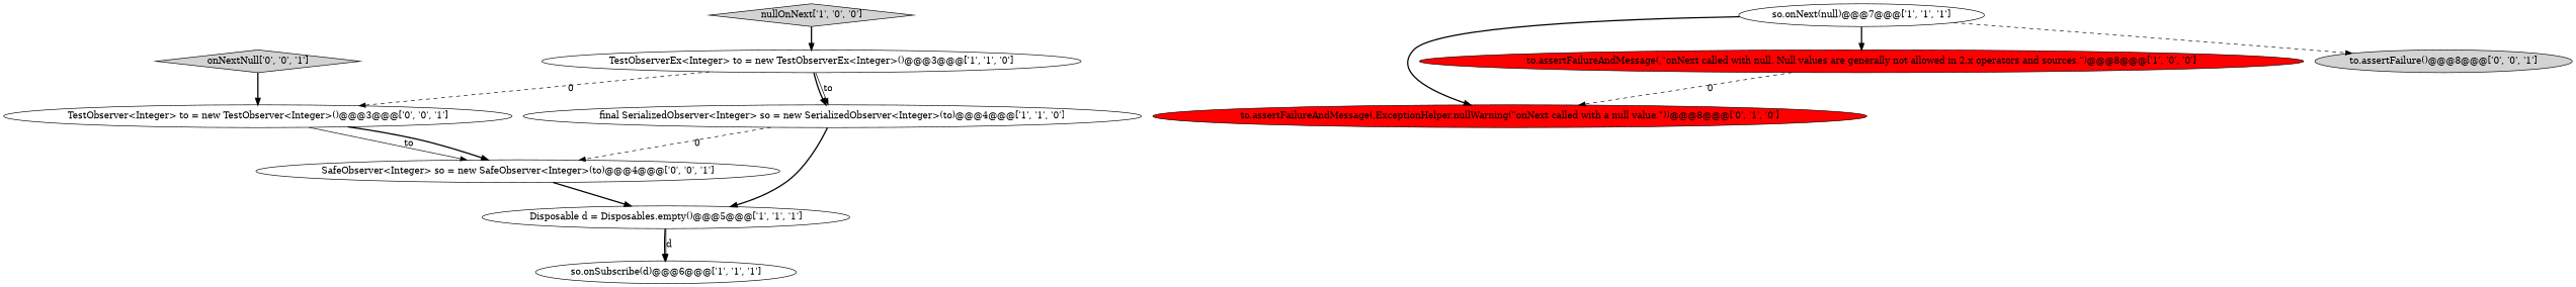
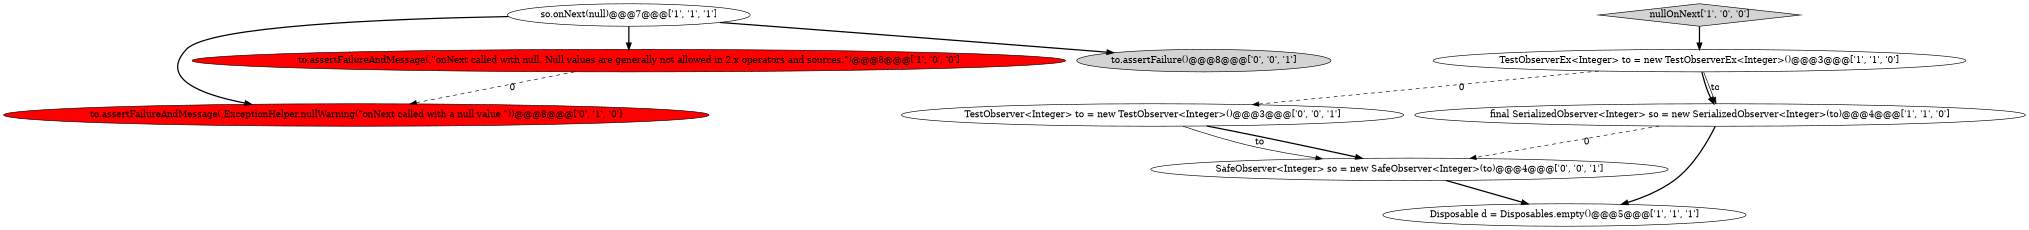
  digraph {
    node [fillcolor=white shape=ellipse style=filled]
    edge [style=bold]
-   n1 [label="so.onSubscribe(d)@@@6@@@['1', '1', '1']"]
    n2 [label="so.onNext(null)@@@7@@@['1', '1', '1']"]
    n3 [fillcolor=red label="to.assertFailureAndMessage(,ExceptionHelper.nullWarning(\"onNext called with a null value.\"))@@@8@@@['0', '1', '0']"]
    n4 [fillcolor=red label="to.assertFailureAndMessage(,\"onNext called with null. Null values are generally not allowed in 2.x operators and sources.\")@@@8@@@['1', '0', '0']"]
    n5 [fillcolor=lightgray label="to.assertFailure()@@@8@@@['0', '0', '1']"]
    n6 [label="SafeObserver<Integer> so = new SafeObserver<Integer>(to)@@@4@@@['0', '0', '1']"]
    n7 [label="Disposable d = Disposables.empty()@@@5@@@['1', '1', '1']"]
-   n8 [fillcolor=lightgray label="onNextNull['0', '0', '1']" shape=diamond]
    n9 [label="TestObserver<Integer> to = new TestObserver<Integer>()@@@3@@@['0', '0', '1']"]
    n10 [fillcolor=lightgray label="nullOnNext['1', '0', '0']" shape=diamond]
    n11 [label="TestObserverEx<Integer> to = new TestObserverEx<Integer>()@@@3@@@['1', '1', '0']"]
    n12 [label="final SerializedObserver<Integer> so = new SerializedObserver<Integer>(to)@@@4@@@['1', '1', '0']"]
    n2 -> n3
    n2 -> n4
-   n2 -> n5 [style=dashed]
+   n2 -> n5
    n4 -> n3 [label=0 style=dashed]
    n6 -> n7
-   n7 -> n1
-   n7 -> n1 [label=d style=solid]
-   n8 -> n9
    n9 -> n6 [label=to style=solid]
    n9 -> n6
    n10 -> n11
    n11 -> n9 [label=0 style=dashed]
    n11 -> n12
    n11 -> n12 [label=to style=solid]
    n12 -> n6 [label=0 style=dashed]
    n12 -> n7
  }
